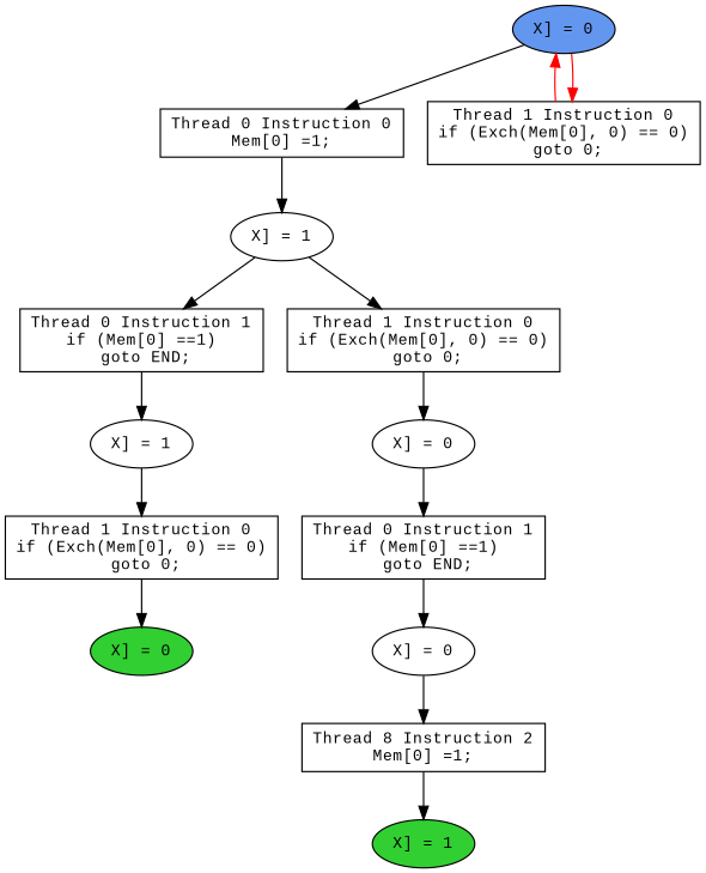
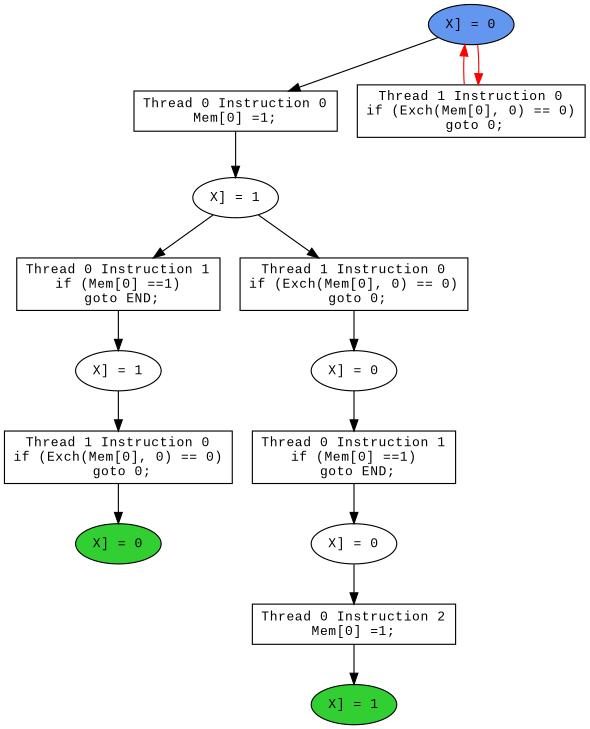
  digraph {
    fontsize=12
    rankdir=TB
    fontname="Liberation Mono"
    node [fillcolor="#ffffff" fontcolor="#000000" fontsize=12 shape=box style="filled, solid" fontname="Liberation Mono"]
    edge [color="#000000" dir=forward fontcolor="#ffffff" fontsize=12 style=solid uuid="<A6, START>" weight=1 fontname="Liberation Mono"]
    n1 [label="Thread 0 Instruction 0\nMem[0] =1;" uuid=A0]
    n2 [label="X] = 1" shape=ellipse uuid=S3]
    n3 [label="Thread 0 Instruction 1\nif (Mem[0] ==1)\n goto END;" uuid=A2]
    n4 [label="Thread 1 Instruction 0\nif (Exch(Mem[0], 0) == 0)\n goto 0;" uuid=A5]
    n5 [label="Thread 0 Instruction 1\nif (Mem[0] ==1)\n goto END;" uuid=A1]
    n6 [label="X] = 0" shape=ellipse uuid=S2]
-   n7 [label="Thread 8 Instruction 2\nMem[0] =1;" uuid=A3]
+   n7 [label="Thread 0 Instruction 2\nMem[0] =1;" uuid=A3]
    n8 [label="X] = 1" shape=ellipse uuid=S1]
    n9 [label="Thread 1 Instruction 0\nif (Exch(Mem[0], 0) == 0)\n goto 0;" uuid=A4]
    n10 [fillcolor="#31cf31" label="X] = 1" shape=ellipse uuid=END0]
    n11 [fillcolor="#31cf31" label="X] = 0" shape=ellipse uuid=END1]
    n12 [label="X] = 0" shape=ellipse uuid=S0]
    n13 [fillcolor="#6396ef" label="X] = 0" shape=ellipse uuid=START]
    n14 [label="Thread 1 Instruction 0\nif (Exch(Mem[0], 0) == 0)\n goto 0;" uuid=A6]
    n1 -> n2 [uuid="<A0, S3>"]
    n2 -> n3 [uuid="<A2, S3>"]
    n2 -> n4 [uuid="<A5, S3>"]
    n3 -> n8 [uuid="<A2, S1>"]
    n4 -> n12 [uuid="<A5, S0>"]
    n5 -> n6 [uuid="<A1, S2>"]
    n6 -> n7 [uuid="<A3, S2>"]
    n7 -> n10 [uuid="<A3, END0>"]
    n8 -> n9 [uuid="<A4, S1>"]
    n9 -> n11 [uuid="<A4, END1>"]
    n12 -> n5 [uuid="<A1, S0>"]
    n13 -> n1 [uuid="<A0, START>"]
    n13 -> n14 [color="#ff0000" dir=back]
    n13 -> n14 [color="#ff0000"]
  }
